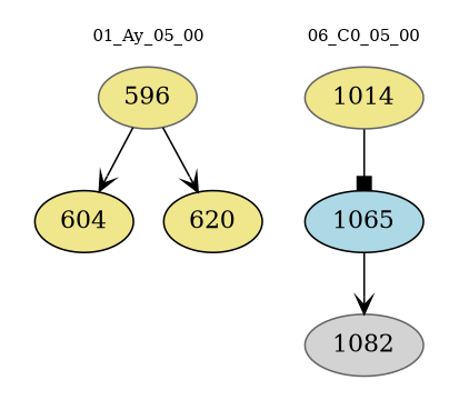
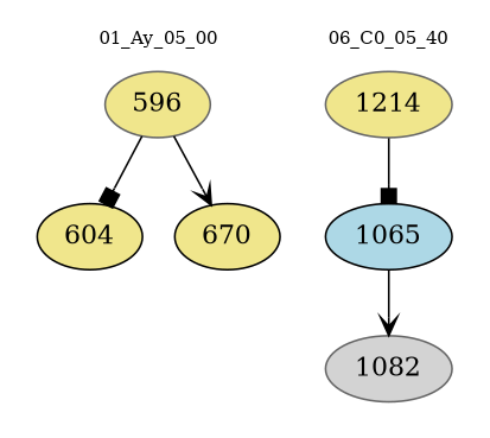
  digraph {
    node [color=gray40 fillcolor=khaki style=filled]
    edge [arrowhead=box color=black]
    n1 [label=596]
    n2 [color=black label=604]
-   n3 [color=black label=620]
+   n3 [color=black label=670]
    n4 [color=black fillcolor=lightblue label=1065]
-   n5 [label=1014]
+   n5 [label=1214]
    n6 [fillcolor=lightgrey label=1082]
    subgraph cluster_1 {
      color=white
      fontsize=10
      label="01_Ay_05_00"
      n1
      n2
      n3
    }
    subgraph cluster_2 {
      color=white
      fontsize=10
-     label="06_C0_05_00"
+     label="06_C0_05_40"
      n4
      n5
      n6
    }
-   n1 -> n2 [arrowhead=vee]
+   n1 -> n2
    n1 -> n3 [arrowhead=vee]
    n4 -> n6 [arrowhead=vee]
    n5 -> n4
  }
